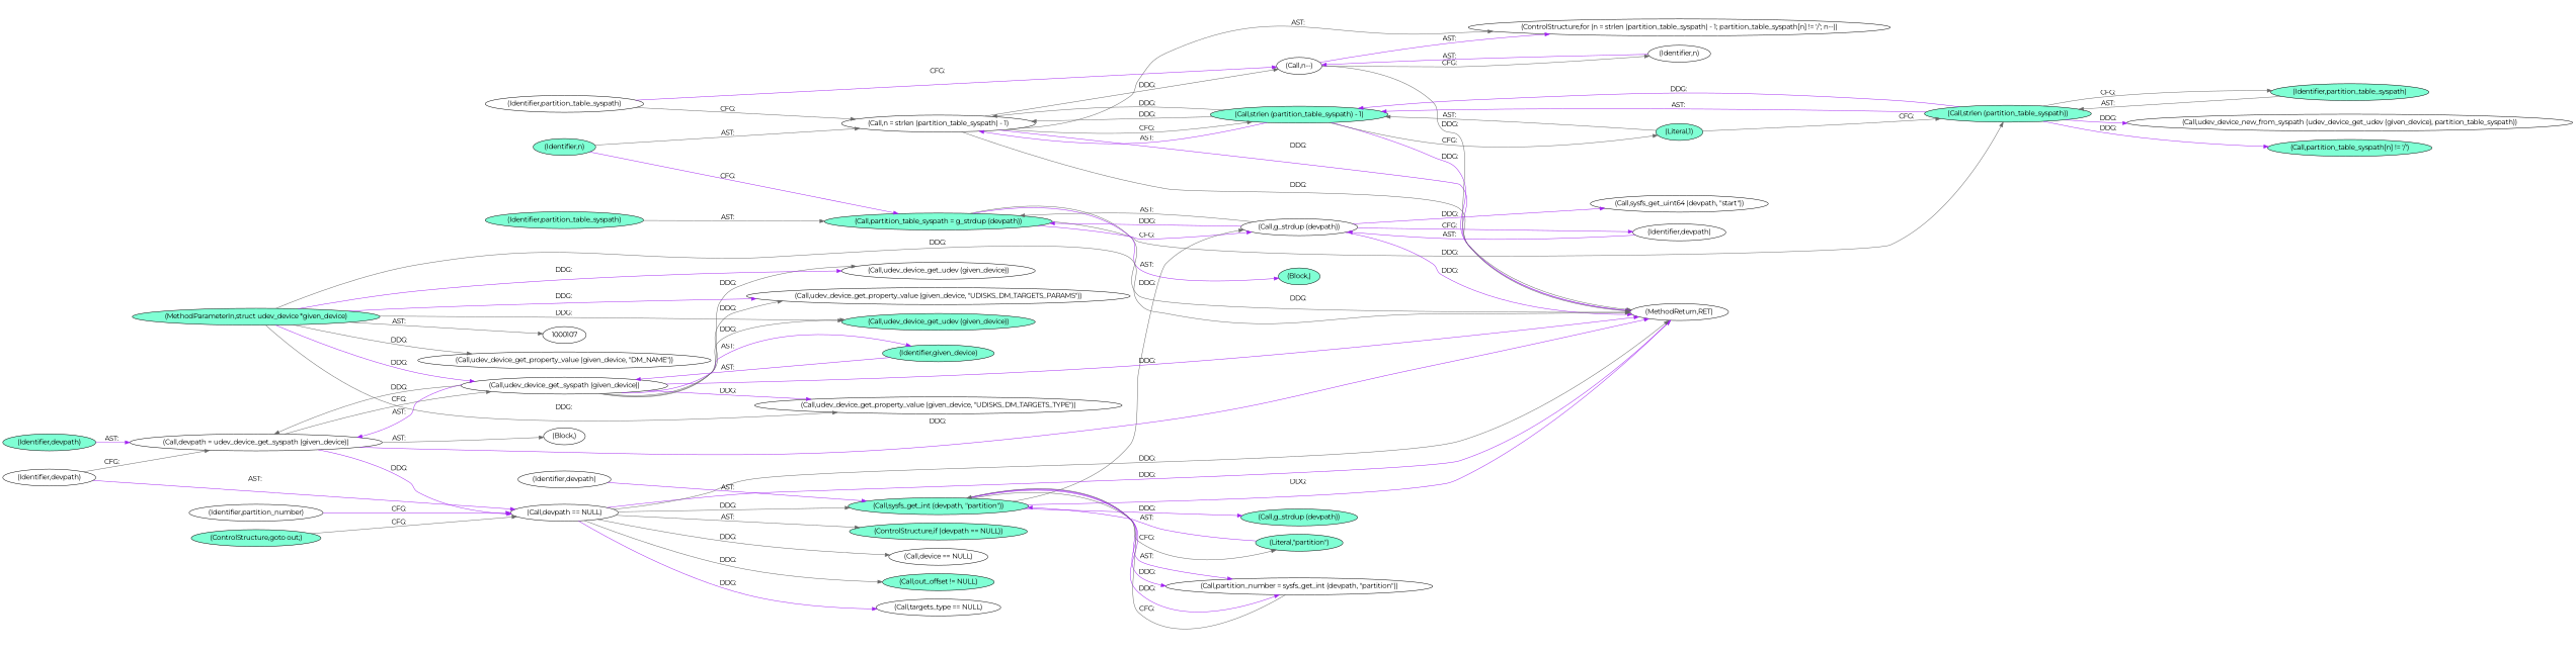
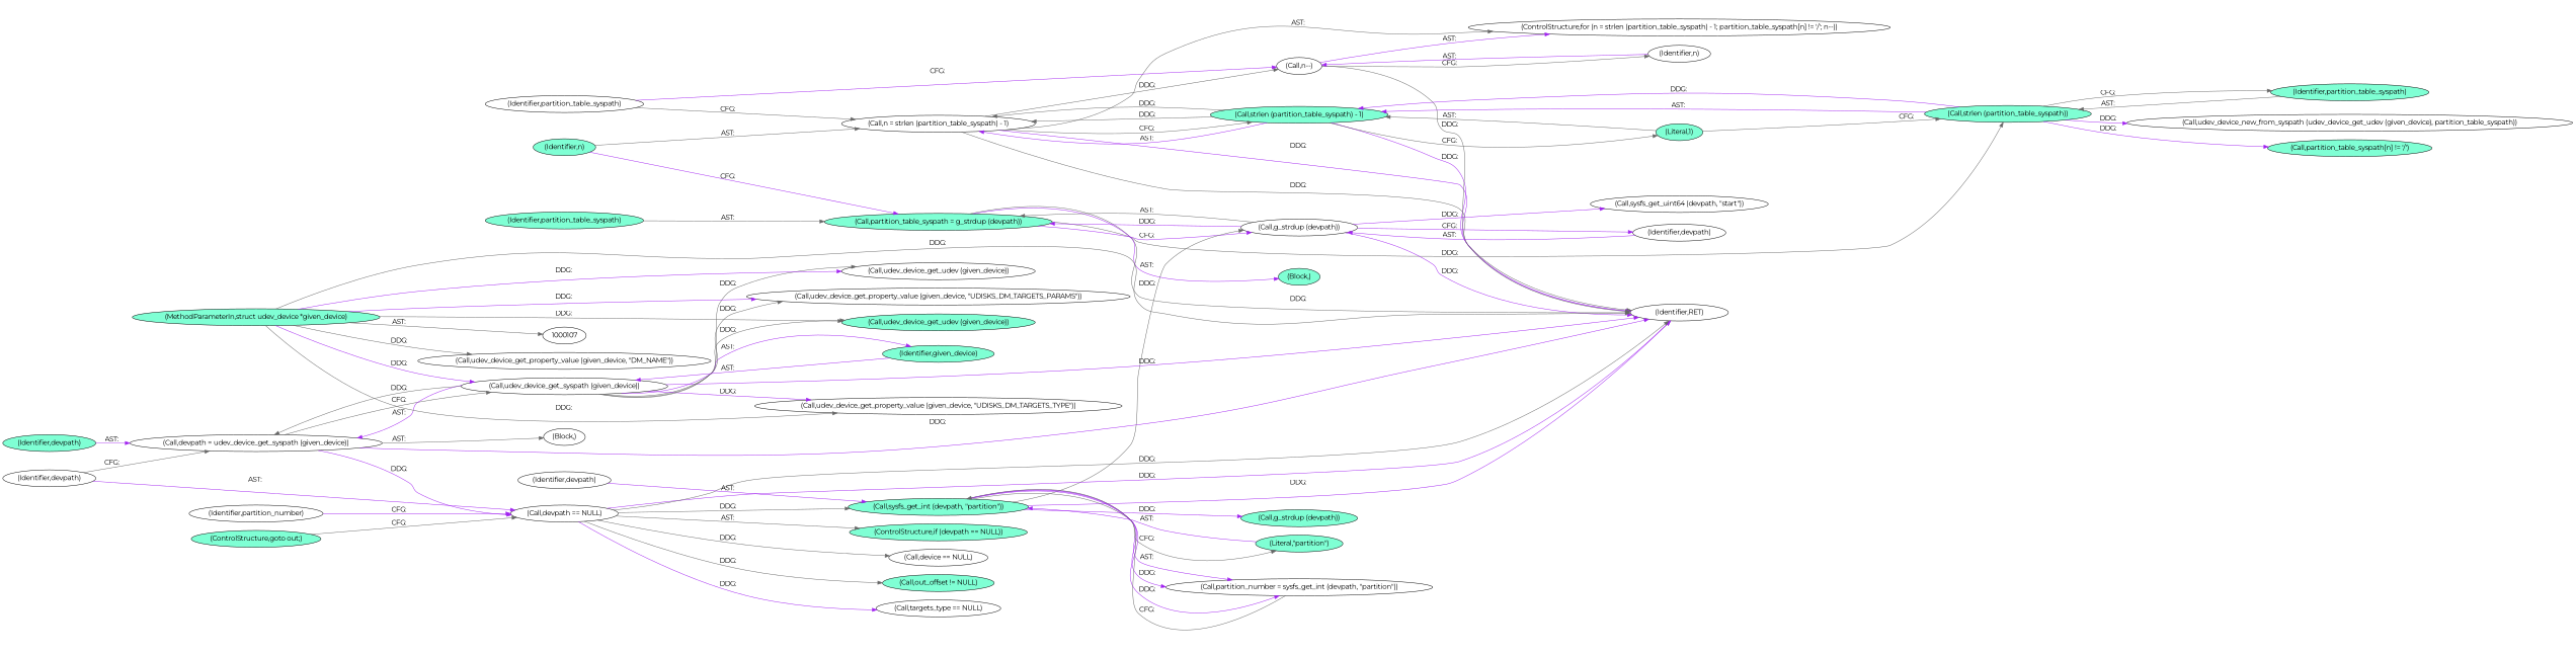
  digraph {
    fontname=Montserrat
    rankdir=LR
    node [fillcolor=white fontname=Montserrat style=filled]
    edge [color=gray40 fontname=Montserrat]
    n1 [label="(Call,n = strlen (partition_table_syspath) - 1)"]
    n2 [fillcolor=aquamarine label="(Call,strlen (partition_table_syspath) - 1)"]
    n3 [label="(Call,n--)"]
-   n4 [label="(MethodReturn,RET)"]
+   n4 [label="(Identifier,RET)"]
    n5 [label="(ControlStructure,for (n = strlen (partition_table_syspath) - 1; partition_table_syspath[n] != '/'; n--))"]
    n6 [fillcolor=aquamarine label="(Literal,1)"]
    n7 [label="(Identifier,n)"]
    n8 [fillcolor=aquamarine label="(Call,strlen (partition_table_syspath))"]
    n9 [fillcolor=aquamarine label="(Identifier,partition_table_syspath)"]
    n10 [label="(Call,udev_device_new_from_syspath (udev_device_get_udev (given_device), partition_table_syspath))"]
    n11 [fillcolor=aquamarine label="(Call,partition_table_syspath[n] != '/')"]
    n12 [fillcolor=aquamarine label="(Call,partition_table_syspath = g_strdup (devpath))"]
    n13 [label="(Call,g_strdup (devpath))"]
    n14 [fillcolor=aquamarine label="(Block,)"]
    n15 [label="(Identifier,devpath)"]
    n16 [label="(Call,sysfs_get_uint64 (devpath, \"start\"))"]
    n17 [fillcolor=aquamarine label="(Call,sysfs_get_int (devpath, \"partition\"))"]
    n18 [fillcolor=aquamarine label="(Literal,\"partition\")"]
    n19 [label="(Call,partition_number = sysfs_get_int (devpath, \"partition\"))"]
    n20 [fillcolor=aquamarine label="(Call,g_strdup (devpath))"]
    n21 [label="(Call,devpath == NULL)"]
    n22 [label="(Call,device == NULL)"]
    n23 [fillcolor=aquamarine label="(Call,out_offset != NULL)"]
    n24 [label="(Call,targets_type == NULL)"]
    n25 [fillcolor=aquamarine label="(ControlStructure,if (devpath == NULL))"]
    n26 [label="(Call,devpath = udev_device_get_syspath (given_device))"]
    n27 [label="(Call,udev_device_get_syspath (given_device))"]
    n28 [label="(Block,)"]
    n29 [fillcolor=aquamarine label="(Call,udev_device_get_udev (given_device))"]
    n30 [fillcolor=aquamarine label="(Identifier,given_device)"]
    n31 [label="(Call,udev_device_get_property_value (given_device, \"UDISKS_DM_TARGETS_TYPE\"))"]
    n32 [label="(Call,udev_device_get_property_value (given_device, \"UDISKS_DM_TARGETS_PARAMS\"))"]
    n33 [label="(Call,udev_device_get_udev (given_device))"]
    n34 [fillcolor=aquamarine label="(MethodParameterIn,struct udev_device *given_device)"]
    n35 [label="(Call,udev_device_get_property_value (given_device, \"DM_NAME\"))"]
    1000107
    n37 [fillcolor=aquamarine label="(Identifier,devpath)"]
    n38 [label="(Identifier,partition_number)"]
    n39 [label="(Identifier,partition_table_syspath)"]
    n40 [fillcolor=aquamarine label="(Identifier,n)"]
    n41 [label="(Identifier,devpath)"]
    n42 [fillcolor=aquamarine label="(Identifier,partition_table_syspath)"]
    n43 [label="(Identifier,devpath)"]
    n44 [fillcolor=aquamarine label="(ControlStructure,goto out;)"]
    n1 -> n2 [label="CFG: "]
    n1 -> n3 [label="DDG: "]
    n1 -> n4 [color=purple label="DDG: "]
    n1 -> n4 [label="DDG: "]
    n1 -> n5 [label="AST: "]
    n2 -> n1 [color=purple label="AST: "]
    n2 -> n1 [label="DDG: "]
    n2 -> n1 [label="DDG: "]
    n2 -> n4 [color=purple label="DDG: "]
    n2 -> n6 [label="CFG: "]
    n3 -> n4 [label="DDG: "]
    n3 -> n5 [color=purple label="AST: "]
    n3 -> n7 [label="CFG: "]
    n6 -> n2 [label="AST: "]
    n6 -> n8 [label="CFG: "]
    n7 -> n3 [color=purple label="AST: "]
    n8 -> n2 [color=purple label="AST: "]
    n8 -> n2 [color=purple label="DDG: "]
    n8 -> n9 [label="CFG: "]
    n8 -> n10 [color=purple label="DDG: "]
    n8 -> n11 [color=purple label="DDG: "]
    n9 -> n8 [label="AST: "]
    n12 -> n4 [label="DDG: "]
    n12 -> n8 [label="DDG: "]
    n12 -> n13 [color=purple label="CFG: "]
    n12 -> n14 [color=purple label="AST: "]
    n13 -> n4 [color=purple label="DDG: "]
    n13 -> n12 [label="AST: "]
    n13 -> n12 [color=purple label="DDG: "]
    n13 -> n15 [color=purple label="CFG: "]
    n13 -> n16 [color=purple label="DDG: "]
    n15 -> n13 [color=purple label="AST: "]
    n17 -> n4 [color=purple label="DDG: "]
    n17 -> n13 [label="DDG: "]
    n17 -> n18 [label="CFG: "]
    n17 -> n19 [color=purple label="AST: "]
    n17 -> n19 [color=purple label="DDG: "]
    n17 -> n19 [color=purple label="DDG: "]
    n17 -> n20 [color=purple label="DDG: "]
    n18 -> n17 [color=purple label="AST: "]
    n19 -> n17 [label="CFG: "]
    n21 -> n4 [color=purple label="DDG: "]
    n21 -> n4 [label="DDG: "]
    n21 -> n17 [label="DDG: "]
    n21 -> n22 [label="DDG: "]
    n21 -> n23 [label="DDG: "]
    n21 -> n24 [color=purple label="DDG: "]
    n21 -> n25 [label="AST: "]
    n26 -> n4 [color=purple label="DDG: "]
    n26 -> n21 [color=purple label="DDG: "]
    n26 -> n27 [label="CFG: "]
    n26 -> n28 [label="AST: "]
    n27 -> n4 [color=purple label="DDG: "]
    n27 -> n26 [color=purple label="AST: "]
    n27 -> n26 [label="DDG: "]
    n27 -> n29 [label="DDG: "]
    n27 -> n30 [color=purple label="AST: "]
    n27 -> n31 [color=purple label="DDG: "]
    n27 -> n32 [label="DDG: "]
    n27 -> n33 [label="DDG: "]
    n30 -> n27 [color=purple label="AST: "]
    n34 -> n4 [label="DDG: "]
    n34 -> n27 [color=purple label="DDG: "]
    n34 -> n29 [label="DDG: "]
    n34 -> n31 [label="DDG: "]
    n34 -> n32 [color=purple label="DDG: "]
    n34 -> n33 [color=purple label="DDG: "]
    n34 -> n35 [label="DDG: "]
    n34 -> 1000107 [label="AST: "]
    n37 -> n26 [color=purple label="AST: "]
    n38 -> n21 [color=purple label="CFG: "]
    n39 -> n1 [label="CFG: "]
    n39 -> n3 [color=purple label="CFG: "]
    n40 -> n1 [label="AST: "]
    n40 -> n12 [color=purple label="CFG: "]
    n41 -> n17 [color=purple label="AST: "]
    n42 -> n12 [label="AST: "]
    n43 -> n21 [color=purple label="AST: "]
    n43 -> n26 [label="CFG: "]
    n44 -> n21 [label="CFG: "]
  }
